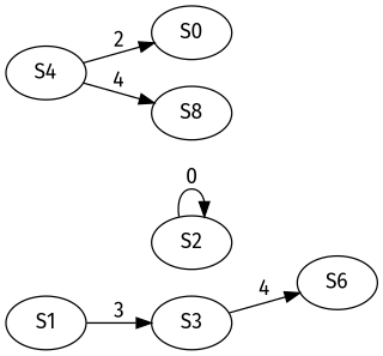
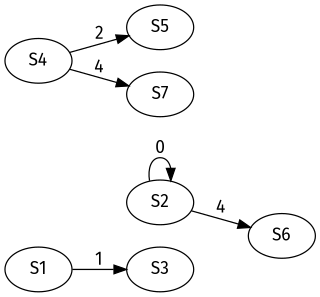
  strict digraph {
    fontname="Fira Sans"
    rankdir=LR
    node [fontname="Fira Sans"]
    edge [fontname="Fira Sans"]
    S2
    S6
    S1
    S3
    S4
-   S5 [label=S0]
-   S7 [label=S8]
+   S5
+   S7
    S2 -> S2 [label=0]
-   S3 -> S6 [label=4]
-   S1 -> S3 [label=3]
+   S2 -> S6 [label=4]
+   S1 -> S3 [label=1]
    S4 -> S5 [label=2]
    S4 -> S7 [label=4]
  }
